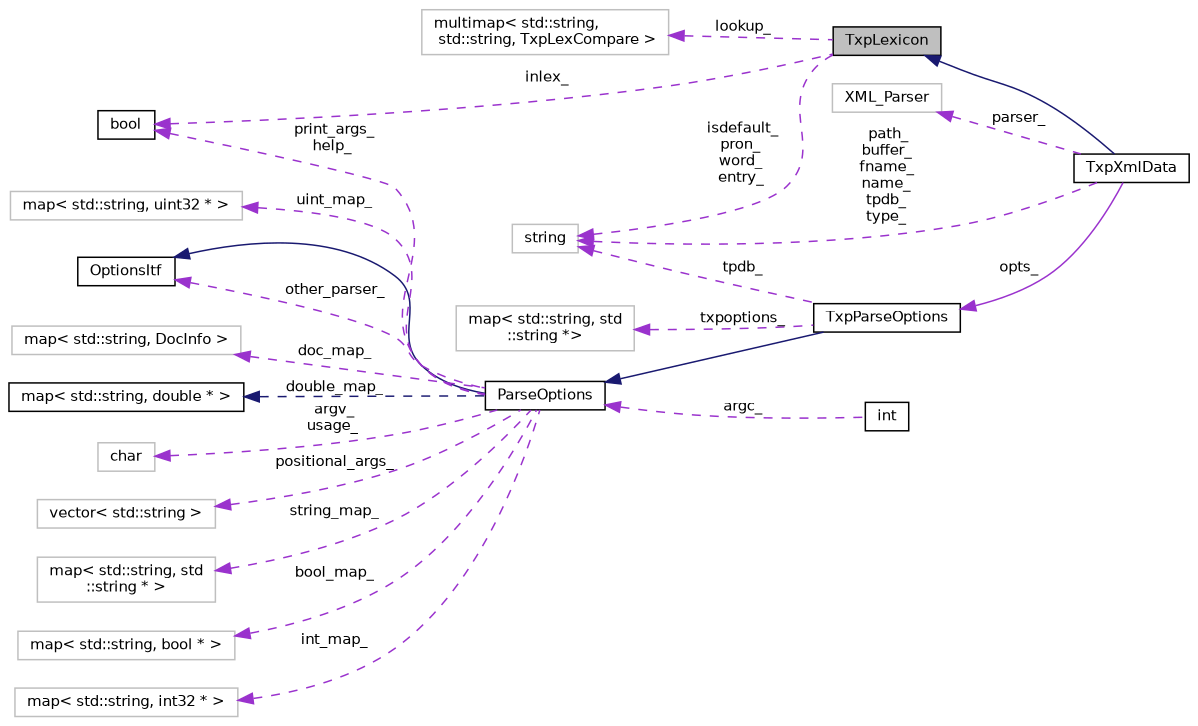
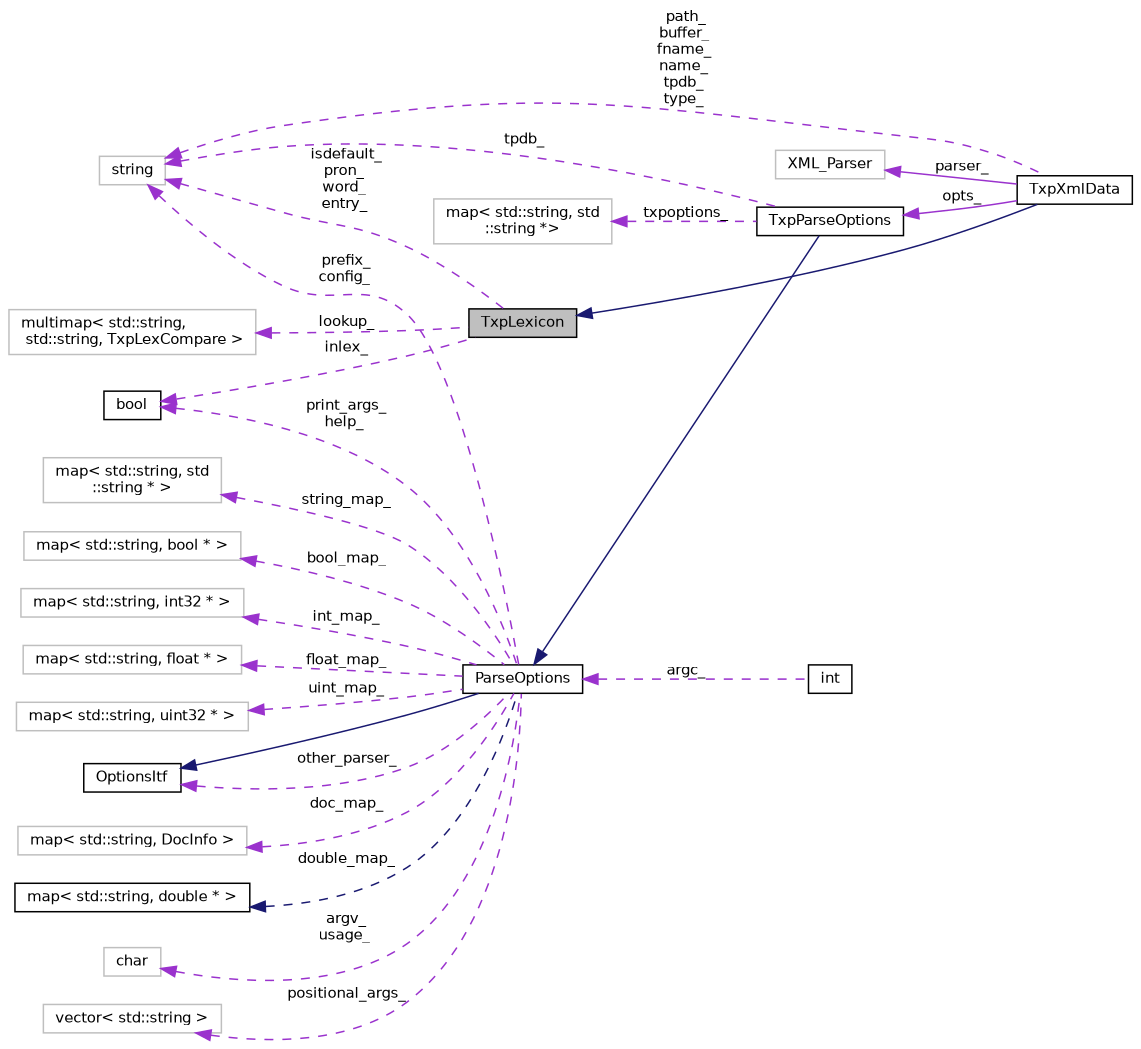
  digraph {
    rankdir=LR
    node [color=grey75 fillcolor=white fontname=Helvetica fontsize=10 shape=record style=filled]
    edge [color=darkorchid3 dir=back fontname=Helvetica fontsize=10 labelfontname=Helvetica labelfontsize=10 style=dashed]
    n1 [color=black fillcolor=grey75 fontcolor=black height=0.2 label=TxpLexicon width=0.4]
    n2 [color=black height=0.2 label=TxpXmlData width=0.4]
    n3 [height=0.2 label=XML_Parser width=0.4]
    n4 [height=0.2 label=string width=0.4]
    n5 [color=black height=0.2 label=TxpParseOptions width=0.4]
    n6 [color=black height=0.2 label=ParseOptions width=0.4]
    n7 [color=black height=0.2 label=int width=0.4]
    n8 [color=black height=0.2 label=OptionsItf width=0.4]
    n9 [height=0.2 label="map\< std::string, DocInfo \>" width=0.4]
    n10 [color=black height=0.2 label="map\< std::string, double * \>" width=0.4]
    n11 [height=0.2 label=char width=0.4]
    n12 [height=0.2 label="vector\< std::string \>" width=0.4]
    n13 [height=0.2 label="map\< std::string, std\l::string * \>" width=0.4]
    n14 [height=0.2 label="map\< std::string, bool * \>" width=0.4]
    n15 [color=black height=0.2 label=bool width=0.4]
    n16 [height=0.2 label="map\< std::string, int32 * \>" width=0.4]
+   n17 [height=0.2 label="map\< std::string, float * \>" width=0.4]
    n18 [height=0.2 label="map\< std::string, uint32 * \>" width=0.4]
    n19 [height=0.2 label="map\< std::string, std\l::string *\>" width=0.4]
    n20 [height=0.2 label="multimap\< std::string,\l std::string, TxpLexCompare \>" width=0.4]
    n1 -> n2 [color=midnightblue style=solid]
-   n3 -> n2 [label=" parser_"]
+   n3 -> n2 [label=" parser_" style=solid]
    n4 -> n1 [label=" isdefault_\npron_\nword_\nentry_"]
    n4 -> n2 [label=" path_\nbuffer_\nfname_\nname_\ntpdb_\ntype_"]
    n4 -> n5 [label=" tpdb_"]
+   n4 -> n6 [label=" prefix_\nconfig_"]
    n5 -> n2 [label=" opts_" style=solid]
    n6 -> n5 [color=midnightblue style=solid]
    n6 -> n7 [label=" argc_"]
    n8 -> n6 [color=midnightblue style=solid]
    n8 -> n6 [label=" other_parser_"]
    n9 -> n6 [label=" doc_map_"]
    n10 -> n6 [color=midnightblue label=" double_map_"]
    n11 -> n6 [label=" argv_\nusage_"]
    n12 -> n6 [label=" positional_args_"]
    n13 -> n6 [label=" string_map_"]
    n14 -> n6 [label=" bool_map_"]
    n15 -> n1 [label=" inlex_"]
    n15 -> n6 [label=" print_args_\nhelp_"]
    n16 -> n6 [label=" int_map_"]
+   n17 -> n6 [label=" float_map_"]
    n18 -> n6 [label=" uint_map_"]
    n19 -> n5 [label=" txpoptions_"]
    n20 -> n1 [label=" lookup_"]
  }
